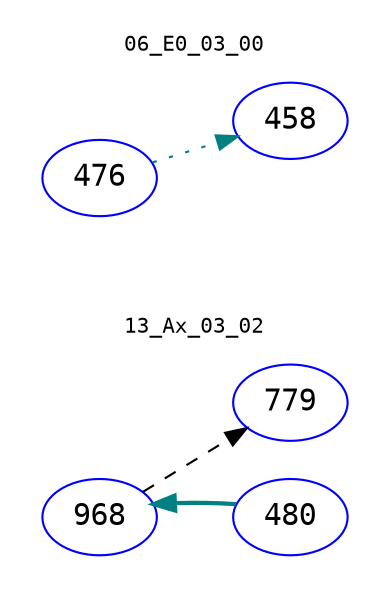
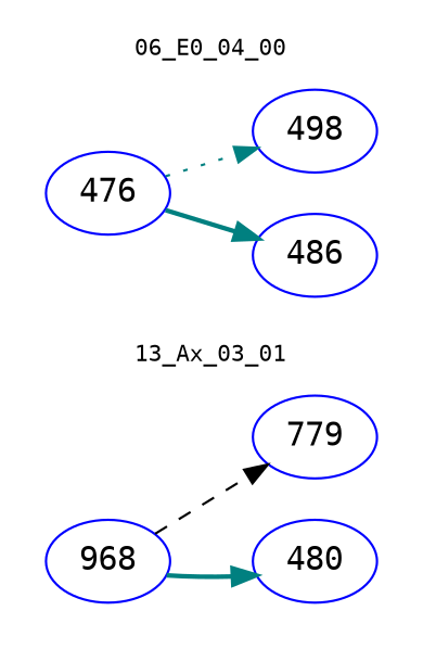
  digraph {
    fontname="DejaVu Sans Mono"
    rankdir=LR
    node [color=blue fontname="DejaVu Sans Mono"]
    edge [color=teal fontname="DejaVu Sans Mono" style=bold]
    n1 [label=968]
    n2 [label=480]
    n3 [label=779]
    n4 [label=476]
-   n6 [label=458]
+   n5 [label=486]
+   n6 [label=498]
    subgraph cluster_1 {
      color=white
      fontsize=10
-     label="13_Ax_03_02"
+     label="13_Ax_03_01"
      n1
      n2
      n3
    }
    subgraph cluster_2 {
      color=white
      fontsize=10
-     label="06_E0_03_00"
+     label="06_E0_04_00"
      n4
+     n5
      n6
    }
-   n2 -> n1
+   n1 -> n2
    n1 -> n3 [color=black style=dashed]
+   n4 -> n5
    n4 -> n6 [style=dotted]
  }
